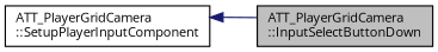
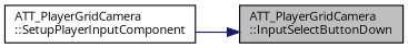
  digraph {
    rankdir=RL
    fontname="Open Sans"
    node [color=black fontname="Open Sans" fontsize=10 shape=record style=filled]
    n1 [fillcolor=grey75 fontcolor=black height=0.2 label="ATT_PlayerGridCamera\l::InputSelectButtonDown" width=0.4]
    n2 [fillcolor=white height=0.2 label="ATT_PlayerGridCamera\l::SetupPlayerInputComponent" width=0.4]
-   n2 -> n1 [color=midnightblue dir=back fontname="Open Sans" fontsize=10 labelfontname=Helvetica labelfontsize=10 style=solid]
+   n1 -> n2 [color=midnightblue dir=back fontname="Open Sans" fontsize=10 labelfontname=Helvetica labelfontsize=10 style=solid]
  }
